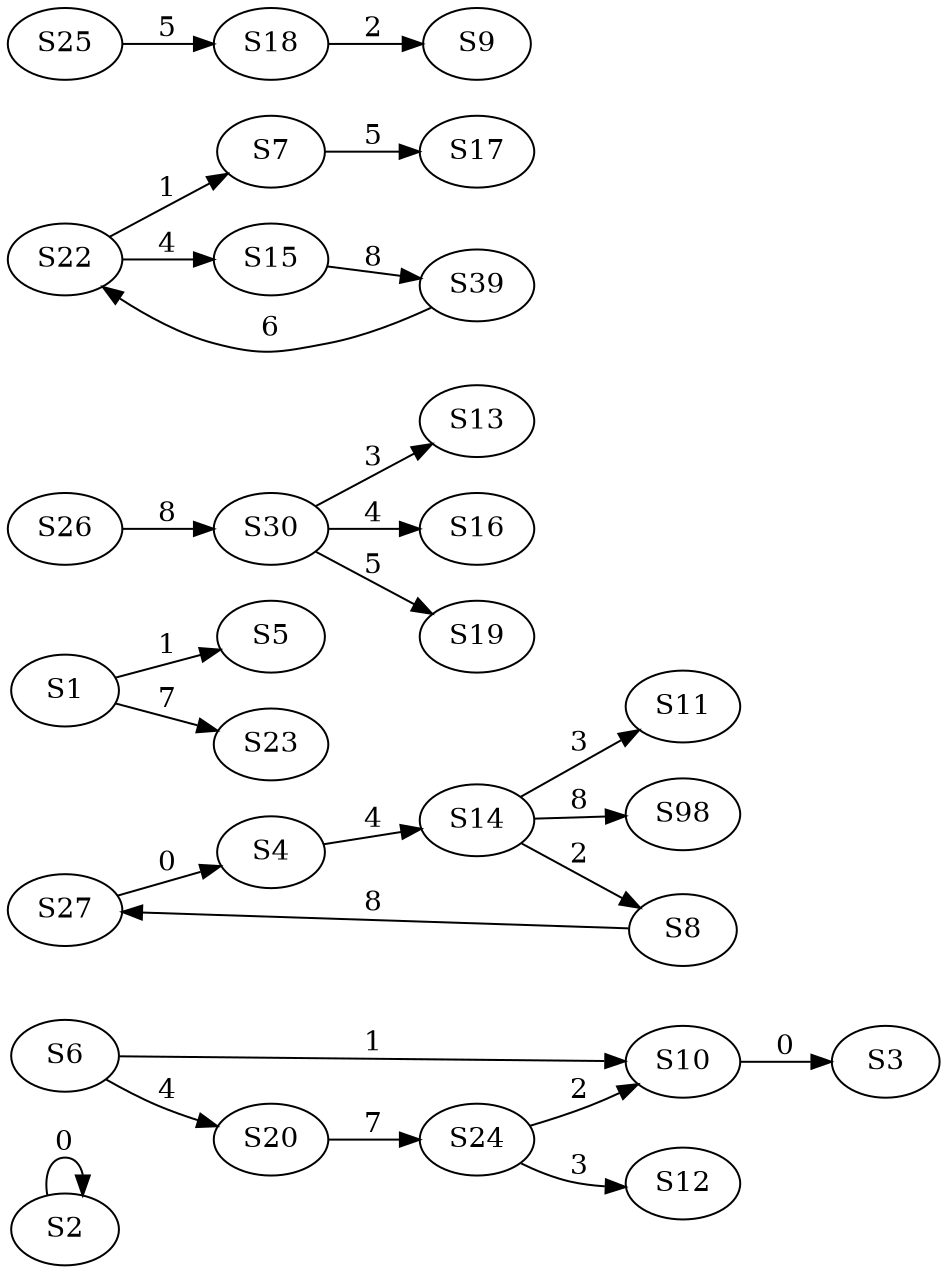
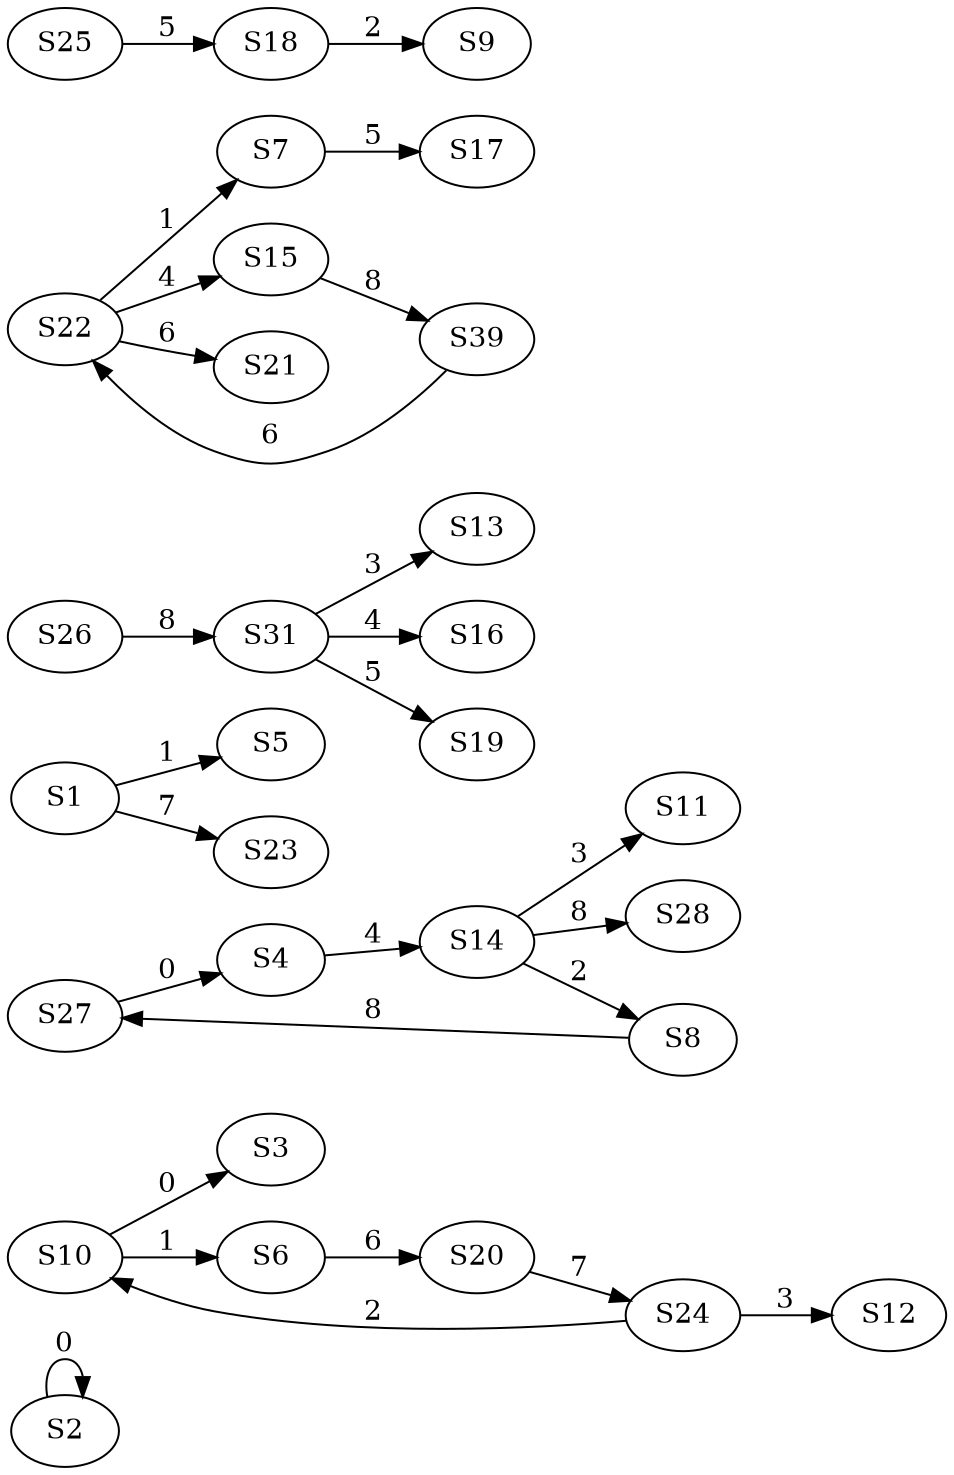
  strict digraph {
    rankdir=LR
    S2
    S10
    S3
    S6
    S20
    S27
    S4
    S14
    S8
    S11
-   S28 [label=S98]
+   S28
    S1
    S5
    S23
    S26
-   S30
+   S30 [label=S31]
    S24
    S22
    S7
    S15
+   S21
    S17
    n23 [label=S39]
    S18
    S9
    S12
    S13
    S16
    S19
    S25
    S2 -> S2 [label=0]
    S10 -> S3 [label=0]
-   S6 -> S10 [label=1]
-   S6 -> S20 [label=4]
+   S10 -> S6 [label=1]
+   S6 -> S20 [label=6]
    S20 -> S24 [label=7]
    S27 -> S4 [label=0]
    S4 -> S14 [label=4]
    S14 -> S8 [label=2]
    S14 -> S11 [label=3]
    S14 -> S28 [label=8]
    S8 -> S27 [label=8]
    S1 -> S5 [label=1]
    S1 -> S23 [label=7]
    S26 -> S30 [label=8]
    S30 -> S13 [label=3]
    S30 -> S16 [label=4]
    S30 -> S19 [label=5]
    S24 -> S10 [label=2]
    S24 -> S12 [label=3]
    S22 -> S7 [label=1]
    S22 -> S15 [label=4]
+   S22 -> S21 [label=6]
    S7 -> S17 [label=5]
    S15 -> n23 [label=8]
    n23 -> S22 [label=6]
    S18 -> S9 [label=2]
    S25 -> S18 [label=5]
  }
